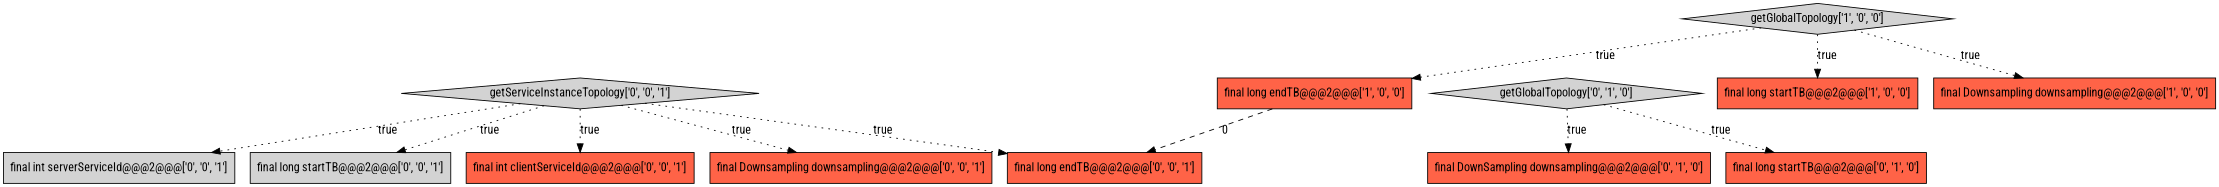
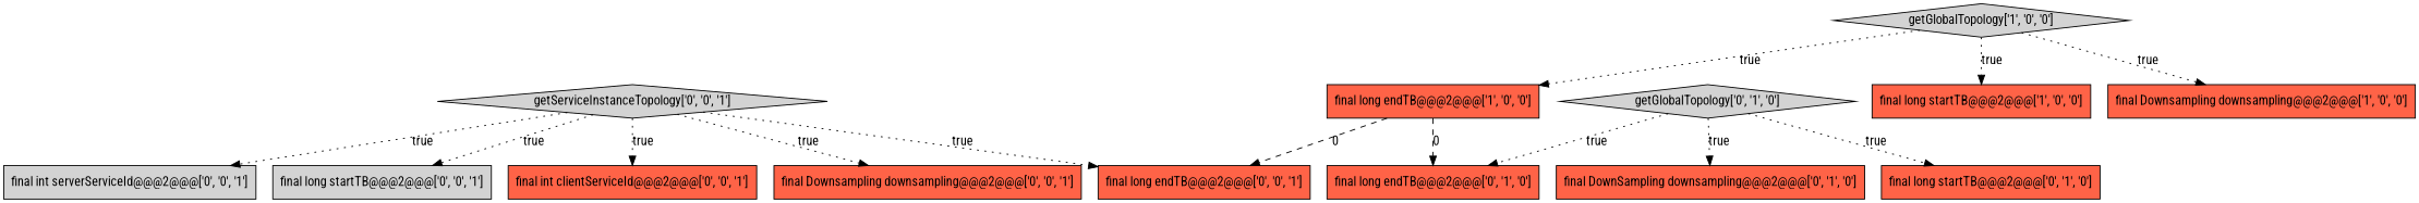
  digraph {
    fontname="Roboto Condensed"
    node [fillcolor=tomato fontname="Roboto Condensed" shape=box style=filled]
    edge [fontname="Roboto Condensed" style=dotted]
    n1 [fillcolor=lightgray label="final int serverServiceId@@@2@@@['0', '0', '1']"]
    n2 [label="final long endTB@@@2@@@['1', '0', '0']"]
    n3 [label="final long endTB@@@2@@@['0', '0', '1']"]
+   n4 [label="final long endTB@@@2@@@['0', '1', '0']"]
    n5 [fillcolor=lightgray label="final long startTB@@@2@@@['0', '0', '1']"]
    n6 [fillcolor=lightgray label="getGlobalTopology['0', '1', '0']" shape=diamond]
    n7 [label="final DownSampling downsampling@@@2@@@['0', '1', '0']"]
    n8 [label="final long startTB@@@2@@@['0', '1', '0']"]
    n9 [label="final int clientServiceId@@@2@@@['0', '0', '1']"]
    n10 [fillcolor=lightgray label="getServiceInstanceTopology['0', '0', '1']" shape=diamond]
    n11 [label="final Downsampling downsampling@@@2@@@['0', '0', '1']"]
    n12 [fillcolor=lightgray label="getGlobalTopology['1', '0', '0']" shape=diamond]
    n13 [label="final long startTB@@@2@@@['1', '0', '0']"]
    n14 [label="final Downsampling downsampling@@@2@@@['1', '0', '0']"]
    n2 -> n3 [label=0 style=dashed]
+   n2 -> n4 [label=0 style=dashed]
+   n6 -> n4 [label=true]
    n6 -> n7 [label=true]
    n6 -> n8 [label=true]
    n10 -> n1 [label=true]
    n10 -> n3 [label=true]
    n10 -> n5 [label=true]
    n10 -> n9 [label=true]
    n10 -> n11 [label=true]
    n12 -> n2 [label=true]
    n12 -> n13 [label=true]
    n12 -> n14 [label=true]
  }
